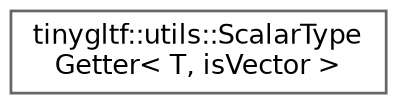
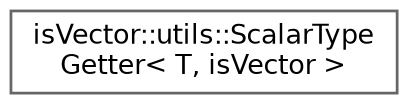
  digraph {
    rankdir=TB
-   n1 [color=grey40 fillcolor=white fontname=Helvetica fontsize=10 height=0.2 label="tinygltf::utils::ScalarType\lGetter\< T, isVector \>" shape=box style=filled width=0.4]
+   n1 [color=grey40 fillcolor=white fontname=Helvetica fontsize=10 height=0.2 label="isVector::utils::ScalarType\lGetter\< T, isVector \>" shape=box style=filled width=0.4]
  }
